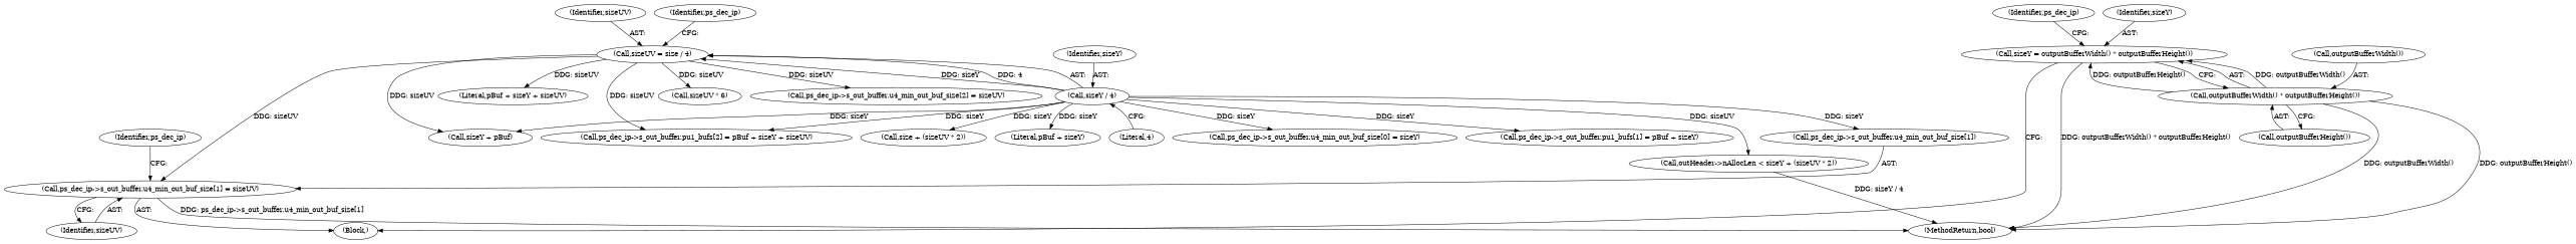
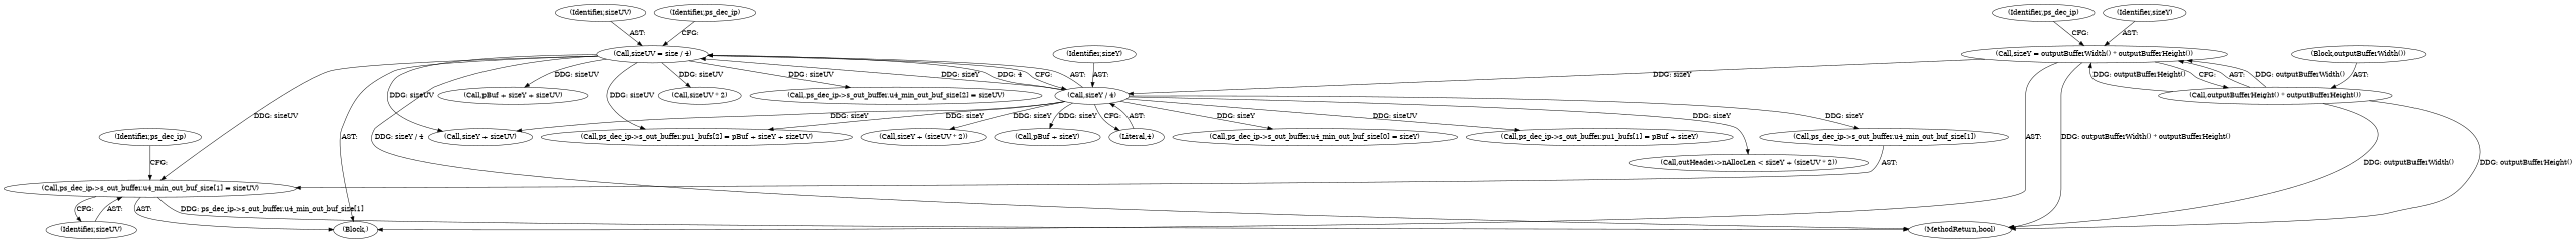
  digraph {
    n1 [label="(Call,ps_dec_ip->s_out_buffer.u4_min_out_buf_size[1] = sizeUV)"]
    n2 [label="(Block,)"]
    n3 [label="(MethodReturn,bool)"]
    n4 [label="(Identifier,sizeUV)"]
    n5 [label="(Call,sizeUV = size / 4)"]
    n6 [label="(Call,sizeY / 4)"]
-   n7 [label="(Call,sizeY + pBuf)"]
-   n8 [label="(Literal,pBuf + sizeY + sizeUV)"]
+   n7 [label="(Call,sizeY + sizeUV)"]
+   n8 [label="(Call,pBuf + sizeY + sizeUV)"]
    n9 [label="(Call,ps_dec_ip->s_out_buffer.pu1_bufs[2] = pBuf + sizeY + sizeUV)"]
-   n10 [label="(Call,sizeUV * 6)"]
+   n10 [label="(Call,sizeUV * 2)"]
    n11 [label="(Call,ps_dec_ip->s_out_buffer.u4_min_out_buf_size[2] = sizeUV)"]
    n12 [label="(Literal,4)"]
    n13 [label="(Call,ps_dec_ip->s_out_buffer.pu1_bufs[1] = pBuf + sizeY)"]
-   n14 [label="(Call,size + (sizeUV * 2))"]
-   n15 [label="(Literal,pBuf + sizeY)"]
+   n14 [label="(Call,sizeY + (sizeUV * 2))"]
+   n15 [label="(Call,pBuf + sizeY)"]
    n16 [label="(Call,ps_dec_ip->s_out_buffer.u4_min_out_buf_size[0] = sizeY)"]
    n17 [label="(Call,outHeader->nAllocLen < sizeY + (sizeUV * 2))"]
    n18 [label="(Call,ps_dec_ip->s_out_buffer.u4_min_out_buf_size[1])"]
    n19 [label="(Call,sizeY = outputBufferWidth() * outputBufferHeight())"]
-   n20 [label="(Call,outputBufferWidth() * outputBufferHeight())"]
-   n21 [label="(Call,outputBufferHeight())"]
+   n20 [label="(Call,outputBufferHeight() * outputBufferHeight())"]
    n22 [label="(Identifier,ps_dec_ip)"]
    n23 [label="(Identifier,ps_dec_ip)"]
    n24 [label="(Identifier,sizeUV)"]
-   n25 [label="(Call,outputBufferWidth())"]
+   n25 [label="(Block,outputBufferWidth())"]
    n26 [label="(Identifier,sizeY)"]
    n27 [label="(Identifier,ps_dec_ip)"]
    n28 [label="(Identifier,sizeY)"]
    n1 -> n2 [label="AST: "]
    n1 -> n3 [label="DDG: ps_dec_ip->s_out_buffer.u4_min_out_buf_size[1]"]
    n1 -> n4 [label="CFG: "]
    n4 -> n1 [label="AST: "]
    n5 -> n1 [label="DDG: sizeUV"]
-   n17 -> n3 [label="DDG: sizeY / 4"]
+   n5 -> n2 [label="AST: "]
+   n5 -> n3 [label="DDG: sizeY / 4"]
+   n5 -> n6 [label="CFG: "]
    n5 -> n7 [label="DDG: sizeUV"]
    n5 -> n8 [label="DDG: sizeUV"]
    n5 -> n9 [label="DDG: sizeUV"]
    n5 -> n10 [label="DDG: sizeUV"]
    n5 -> n11 [label="DDG: sizeUV"]
    n6 -> n5 [label="AST: "]
    n6 -> n5 [label="DDG: sizeY"]
    n6 -> n5 [label="DDG: 4"]
    n6 -> n7 [label="DDG: sizeY"]
    n6 -> n9 [label="DDG: sizeY"]
-   n6 -> n13 [label="DDG: sizeY"]
+   n6 -> n12 [label="CFG: "]
+   n6 -> n13 [label="DDG: sizeUV"]
    n6 -> n14 [label="DDG: sizeY"]
    n6 -> n15 [label="DDG: sizeY"]
    n6 -> n16 [label="DDG: sizeY"]
-   n6 -> n17 [label="DDG: sizeUV"]
+   n6 -> n17 [label="DDG: sizeY"]
    n6 -> n18 [label="DDG: sizeY"]
-   n12 -> n6 [label="CFG: "]
+   n12 -> n6 [label="AST: "]
    n18 -> n1 [label="AST: "]
-   n19 -> n2 [label="CFG: "]
+   n19 -> n2 [label="AST: "]
    n19 -> n3 [label="DDG: outputBufferWidth() * outputBufferHeight()"]
+   n19 -> n6 [label="DDG: sizeY"]
    n19 -> n20 [label="CFG: "]
    n20 -> n3 [label="DDG: outputBufferHeight()"]
    n20 -> n3 [label="DDG: outputBufferWidth()"]
    n20 -> n19 [label="AST: "]
    n20 -> n19 [label="DDG: outputBufferWidth()"]
    n20 -> n19 [label="DDG: outputBufferHeight()"]
-   n20 -> n21 [label="CFG: "]
-   n21 -> n20 [label="AST: "]
    n22 -> n19 [label="CFG: "]
    n23 -> n1 [label="CFG: "]
    n24 -> n5 [label="AST: "]
    n25 -> n20 [label="AST: "]
    n26 -> n19 [label="AST: "]
    n27 -> n5 [label="CFG: "]
    n28 -> n6 [label="AST: "]
  }
